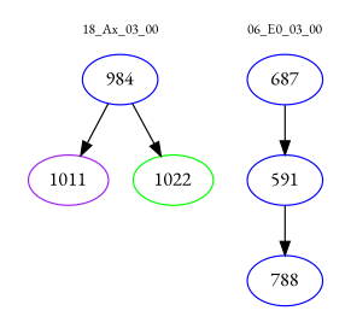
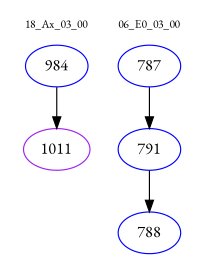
  digraph {
    fontname="EB Garamond"
    node [color=blue fontname="EB Garamond"]
    edge [color=black fontname="EB Garamond"]
    n1 [label=984]
    n2 [color=purple label=1011]
-   n3 [color=green label=1022]
-   n4 [label=687]
-   n5 [label=591]
+   n4 [label=787]
+   n5 [label=791]
    n6 [label=788]
    subgraph cluster_1 {
      color=white
      fontsize=10
      label="18_Ax_03_00"
      n1
      n2
-     n3
    }
    subgraph cluster_2 {
      color=white
      fontsize=10
      label="06_E0_03_00"
      n4
      n5
      n6
    }
    n1 -> n2
-   n1 -> n3
    n4 -> n5
    n5 -> n6
  }
